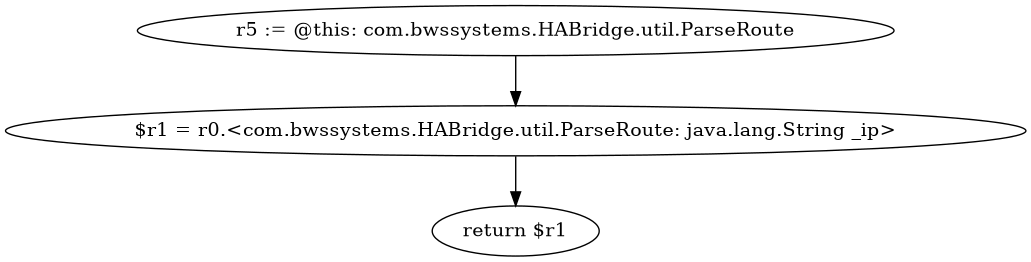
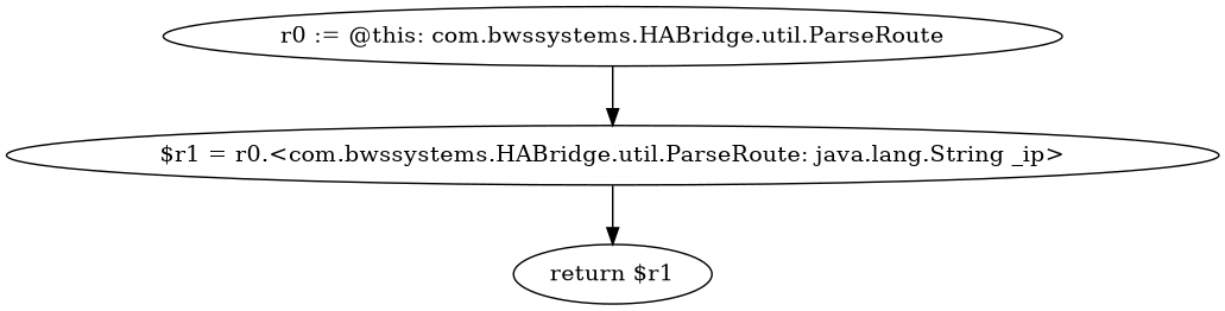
  digraph {
    fontname="DejaVu Serif"
    node [fontname="DejaVu Serif"]
    edge [fontname="DejaVu Serif"]
-   "r0 := @this: com.bwssystems.HABridge.util.ParseRoute" [label="r5 := @this: com.bwssystems.HABridge.util.ParseRoute"]
+   "r0 := @this: com.bwssystems.HABridge.util.ParseRoute"
    "$r1 = r0.<com.bwssystems.HABridge.util.ParseRoute: java.lang.String _ip>"
    "return $r1"
    "r0 := @this: com.bwssystems.HABridge.util.ParseRoute" -> "$r1 = r0.<com.bwssystems.HABridge.util.ParseRoute: java.lang.String _ip>"
    "$r1 = r0.<com.bwssystems.HABridge.util.ParseRoute: java.lang.String _ip>" -> "return $r1"
  }
